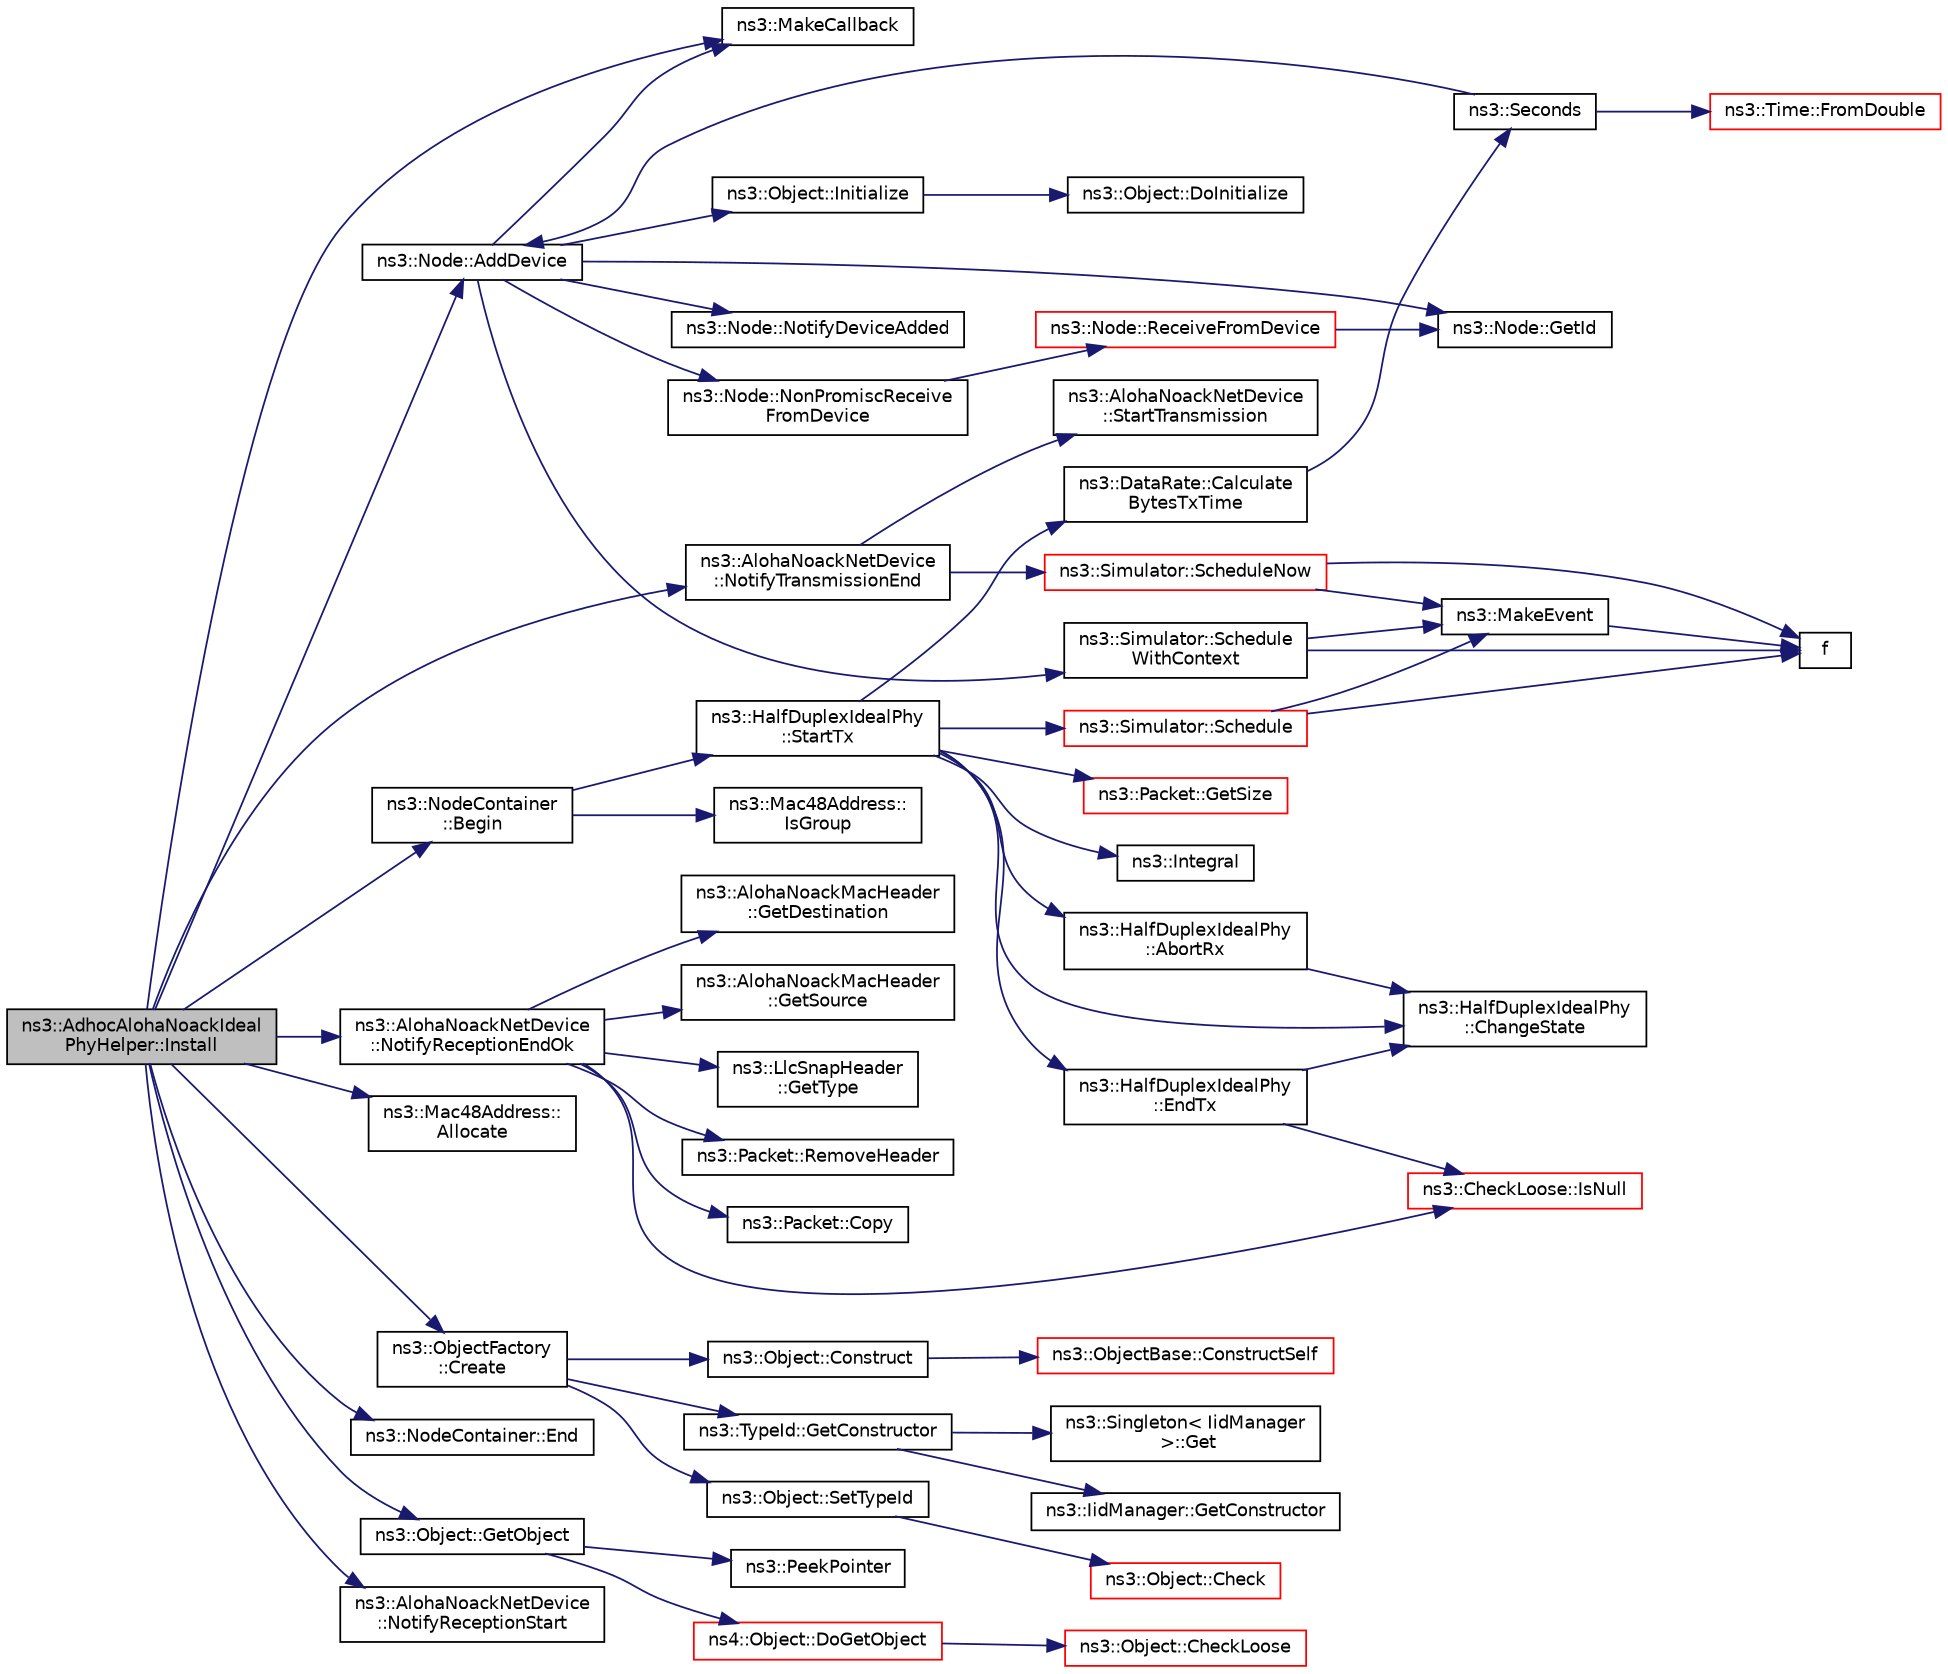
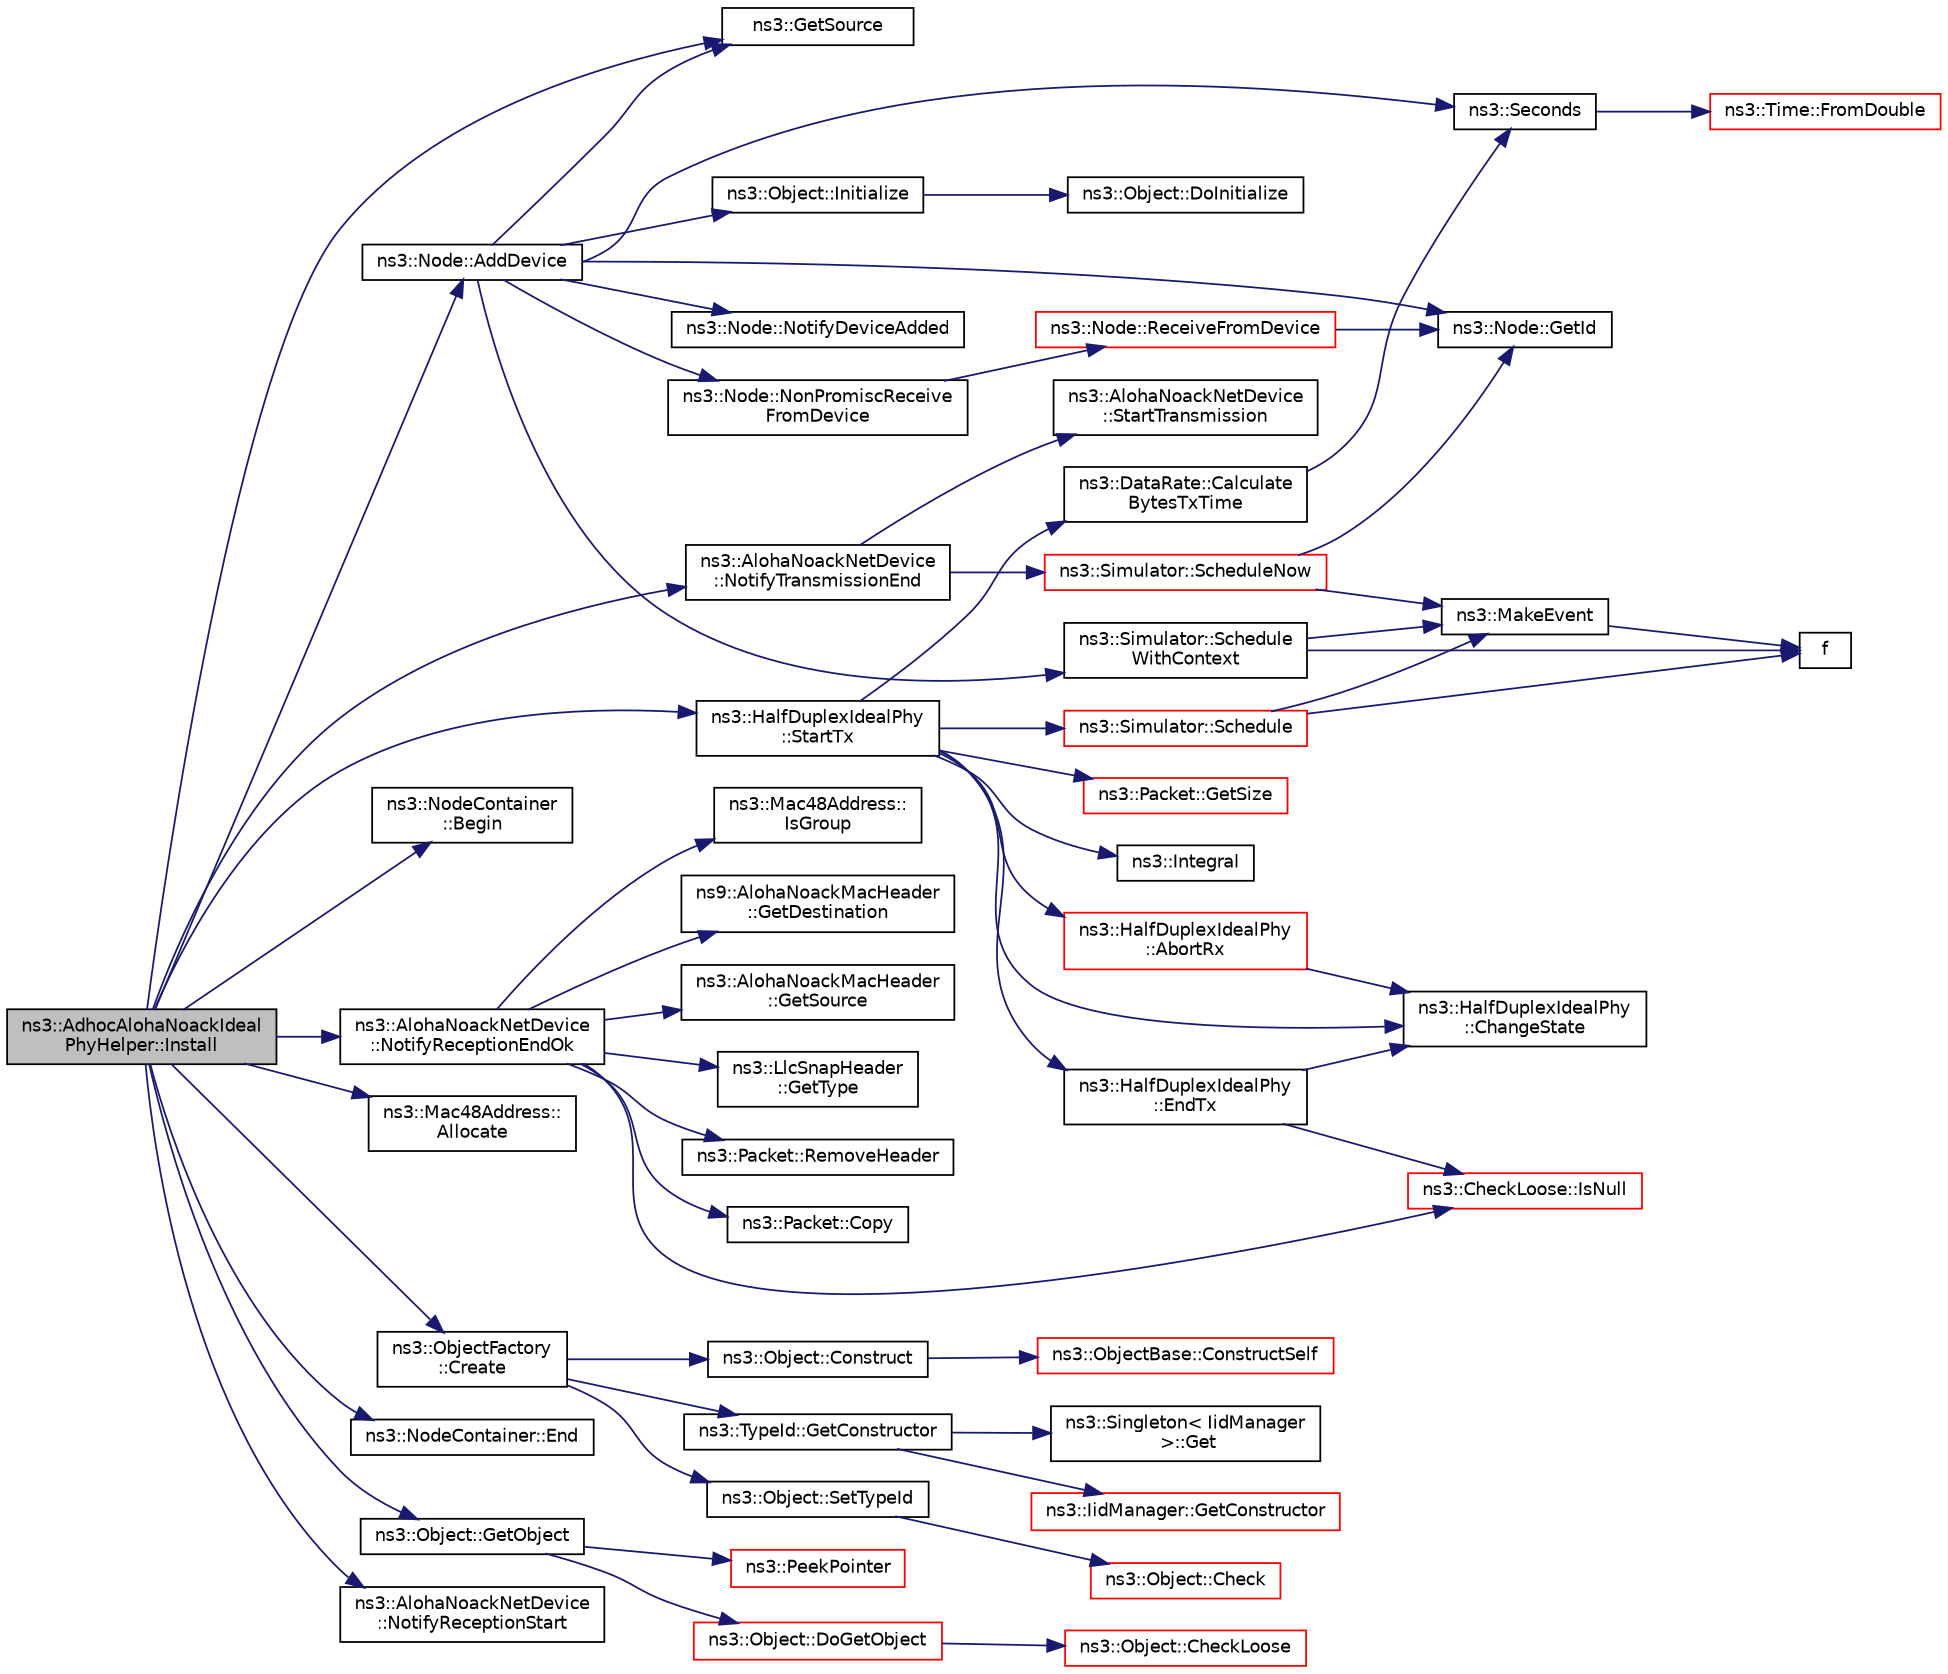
  digraph {
    rankdir=LR
    node [color=black fillcolor=white fontname=Helvetica fontsize=10 shape=record style=filled]
    edge [color=midnightblue fontname=Helvetica fontsize=10 labelfontname=Helvetica labelfontsize=10 style=solid]
    n1 [fillcolor=grey75 fontcolor=black height=0.2 label="ns3::AdhocAlohaNoackIdeal\lPhyHelper::Install" width=0.4]
    n2 [height=0.2 label="ns3::Node::AddDevice" width=0.4]
-   n3 [height=0.2 label="ns3::MakeCallback" width=0.4]
+   n3 [height=0.2 label="ns3::GetSource" width=0.4]
    n4 [height=0.2 label="ns3::Mac48Address::\lAllocate" width=0.4]
    n5 [height=0.2 label="ns3::NodeContainer\l::Begin" width=0.4]
    n6 [height=0.2 label="ns3::ObjectFactory\l::Create" width=0.4]
    n7 [height=0.2 label="ns3::NodeContainer::End" width=0.4]
    n8 [height=0.2 label="ns3::Object::GetObject" width=0.4]
    n9 [height=0.2 label="ns3::AlohaNoackNetDevice\l::NotifyReceptionEndOk" width=0.4]
    n10 [height=0.2 label="ns3::AlohaNoackNetDevice\l::NotifyReceptionStart" width=0.4]
    n11 [height=0.2 label="ns3::AlohaNoackNetDevice\l::NotifyTransmissionEnd" width=0.4]
    n12 [height=0.2 label="ns3::HalfDuplexIdealPhy\l::StartTx" width=0.4]
    n13 [height=0.2 label="ns3::Node::GetId" width=0.4]
    n14 [height=0.2 label="ns3::Object::Initialize" width=0.4]
    n15 [height=0.2 label="ns3::Node::NonPromiscReceive\lFromDevice" width=0.4]
    n16 [height=0.2 label="ns3::Node::NotifyDeviceAdded" width=0.4]
    n17 [height=0.2 label="ns3::Simulator::Schedule\lWithContext" width=0.4]
    n18 [height=0.2 label="ns3::Seconds" width=0.4]
    n19 [height=0.2 label="ns3::Object::Construct" width=0.4]
    n20 [height=0.2 label="ns3::TypeId::GetConstructor" width=0.4]
    n21 [height=0.2 label="ns3::Object::SetTypeId" width=0.4]
-   n22 [color=red height=0.2 label="ns4::Object::DoGetObject" width=0.4]
-   n23 [height=0.2 label="ns3::PeekPointer" width=0.4]
+   n22 [color=red height=0.2 label="ns3::Object::DoGetObject" width=0.4]
+   n23 [color=red height=0.2 label="ns3::PeekPointer" width=0.4]
    n24 [height=0.2 label="ns3::Packet::Copy" width=0.4]
-   n25 [height=0.2 label="ns3::AlohaNoackMacHeader\l::GetDestination" width=0.4]
+   n25 [height=0.2 label="ns9::AlohaNoackMacHeader\l::GetDestination" width=0.4]
    n26 [height=0.2 label="ns3::AlohaNoackMacHeader\l::GetSource" width=0.4]
    n27 [height=0.2 label="ns3::LlcSnapHeader\l::GetType" width=0.4]
    n28 [height=0.2 label="ns3::Mac48Address::\lIsGroup" width=0.4]
    n29 [color=red height=0.2 label="ns3::CheckLoose::IsNull" width=0.4]
    n30 [height=0.2 label="ns3::Packet::RemoveHeader" width=0.4]
    n31 [color=red height=0.2 label="ns3::Simulator::ScheduleNow" width=0.4]
    n32 [height=0.2 label="ns3::AlohaNoackNetDevice\l::StartTransmission" width=0.4]
-   n33 [height=0.2 label="ns3::HalfDuplexIdealPhy\l::AbortRx" width=0.4]
+   n33 [color=red height=0.2 label="ns3::HalfDuplexIdealPhy\l::AbortRx" width=0.4]
    n34 [height=0.2 label="ns3::HalfDuplexIdealPhy\l::ChangeState" width=0.4]
    n35 [height=0.2 label="ns3::DataRate::Calculate\lBytesTxTime" width=0.4]
    n36 [height=0.2 label="ns3::HalfDuplexIdealPhy\l::EndTx" width=0.4]
    n37 [color=red height=0.2 label="ns3::Packet::GetSize" width=0.4]
    n38 [height=0.2 label="ns3::Integral" width=0.4]
    n39 [color=red height=0.2 label="ns3::Simulator::Schedule" width=0.4]
    n40 [height=0.2 label="ns3::Object::DoInitialize" width=0.4]
    n41 [color=red height=0.2 label="ns3::Node::ReceiveFromDevice" width=0.4]
    n42 [height=0.2 label=f width=0.4]
    n43 [height=0.2 label="ns3::MakeEvent" width=0.4]
    n44 [color=red height=0.2 label="ns3::Time::FromDouble" width=0.4]
    n45 [color=red height=0.2 label="ns3::ObjectBase::ConstructSelf" width=0.4]
    n46 [height=0.2 label="ns3::Singleton\< IidManager\l \>::Get" width=0.4]
-   n47 [height=0.2 label="ns3::IidManager::GetConstructor" width=0.4]
+   n47 [color=red height=0.2 label="ns3::IidManager::GetConstructor" width=0.4]
    n48 [color=red height=0.2 label="ns3::Object::Check" width=0.4]
    n49 [color=red height=0.2 label="ns3::Object::CheckLoose" width=0.4]
    n1 -> n2
    n1 -> n3
    n1 -> n4
    n1 -> n5
    n1 -> n6
    n1 -> n7
    n1 -> n8
    n1 -> n9
    n1 -> n10
    n1 -> n11
-   n5 -> n12
+   n1 -> n12
    n2 -> n3
    n2 -> n13
    n2 -> n14
    n2 -> n15
    n2 -> n16
    n2 -> n17
-   n18 -> n2
+   n2 -> n18
    n6 -> n19
    n6 -> n20
    n6 -> n21
    n8 -> n22
    n8 -> n23
    n9 -> n24
    n9 -> n25
    n9 -> n26
    n9 -> n27
-   n5 -> n28
+   n9 -> n28
    n9 -> n29
    n9 -> n30
    n11 -> n31
    n11 -> n32
    n12 -> n33
    n12 -> n34
    n12 -> n35
    n12 -> n36
    n12 -> n37
    n12 -> n38
    n12 -> n39
    n14 -> n40
    n15 -> n41
    n17 -> n42
    n17 -> n43
    n18 -> n44
    n19 -> n45
    n20 -> n46
    n20 -> n47
    n21 -> n48
    n22 -> n49
-   n31 -> n42
+   n31 -> n13
    n31 -> n43
    n33 -> n34
    n35 -> n18
    n36 -> n29
    n36 -> n34
    n39 -> n42
    n39 -> n43
    n41 -> n13
    n43 -> n42
  }
